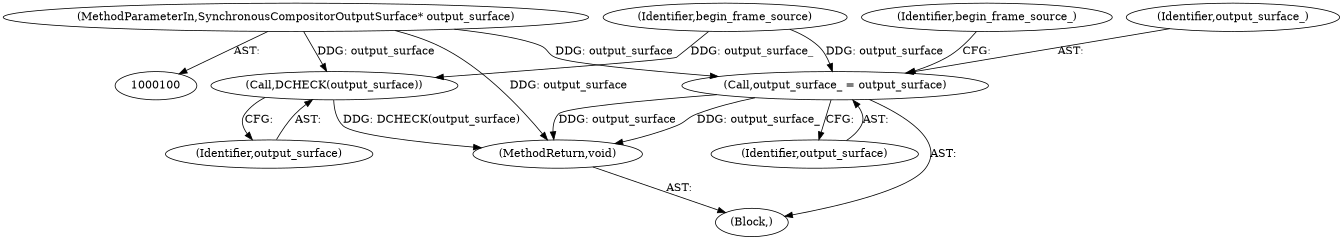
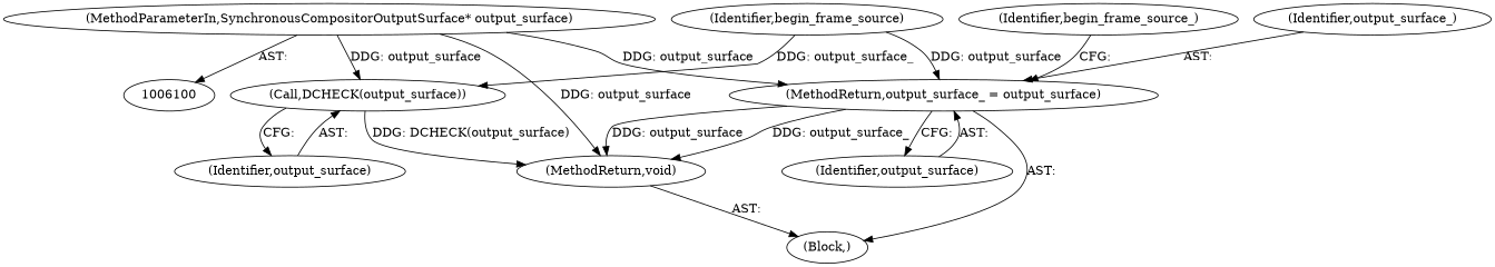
  digraph {
    n1 [label="(MethodParameterIn,SynchronousCompositorOutputSurface* output_surface)"]
    n2 [label="(Call,DCHECK(output_surface))"]
-   n3 [label="(Call,output_surface_ = output_surface)"]
+   n3 [label="(MethodReturn,output_surface_ = output_surface)"]
    n4 [label="(MethodReturn,void)"]
-   1000100
+   1000100 [label=1006100]
    n6 [label="(Identifier,output_surface)"]
    n7 [label="(Block,)"]
    n8 [label="(Identifier,output_surface)"]
    n9 [label="(Identifier,begin_frame_source_)"]
    n10 [label="(Identifier,output_surface_)"]
    n11 [label="(Identifier,begin_frame_source)"]
    n1 -> n2 [label="DDG: output_surface"]
    n1 -> n3 [label="DDG: output_surface"]
    n1 -> n4 [label="DDG: output_surface"]
    n1 -> 1000100 [label="AST: "]
    n2 -> n4 [label="DDG: DCHECK(output_surface)"]
    n2 -> n6 [label="CFG: "]
    n3 -> n4 [label="DDG: output_surface"]
    n3 -> n4 [label="DDG: output_surface_"]
    n3 -> n7 [label="AST: "]
    n3 -> n8 [label="CFG: "]
    n4 -> n7 [label="AST: "]
    n6 -> n2 [label="AST: "]
    n8 -> n3 [label="AST: "]
    n9 -> n3 [label="CFG: "]
    n10 -> n3 [label="AST: "]
    n11 -> n2 [label="DDG: output_surface_"]
    n11 -> n3 [label="DDG: output_surface"]
  }
